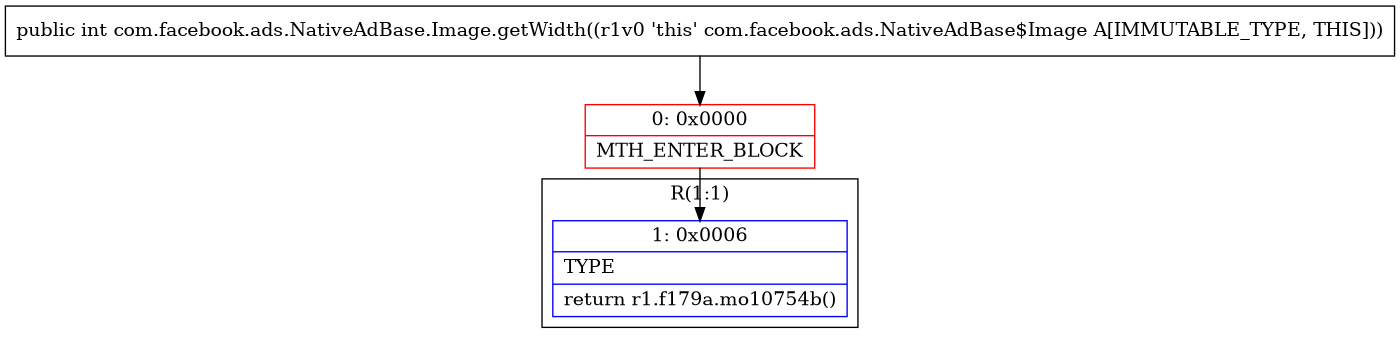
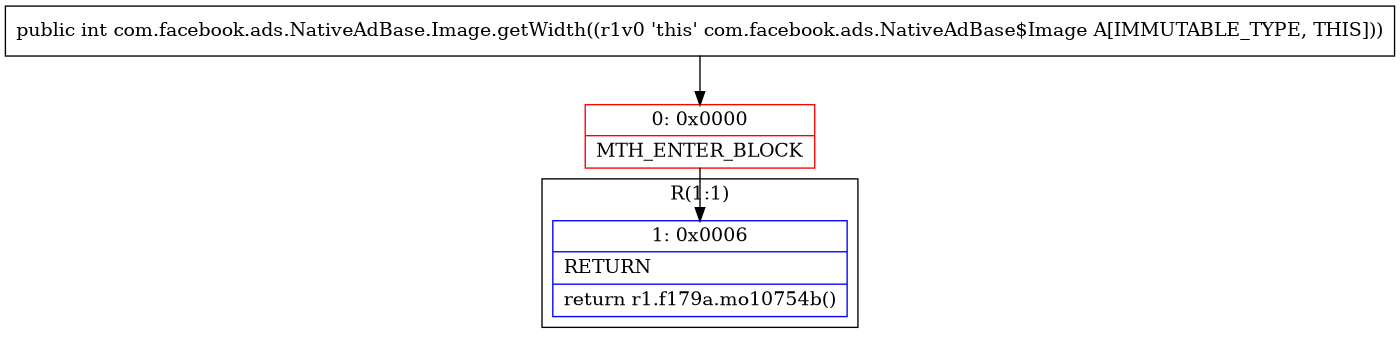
  digraph {
    node [shape=record]
-   n1 [color=blue label="{1\:\ 0x0006|TYPE\l|return r1.f179a.mo10754b()\l}"]
+   n1 [color=blue label="{1\:\ 0x0006|RETURN\l|return r1.f179a.mo10754b()\l}"]
    n2 [color=red label="{0\:\ 0x0000|MTH_ENTER_BLOCK\l}"]
    n3 [label="{public int com.facebook.ads.NativeAdBase.Image.getWidth((r1v0 'this' com.facebook.ads.NativeAdBase$Image A[IMMUTABLE_TYPE, THIS])) }"]
    subgraph cluster_1 {
      label="R(1:1)"
      n1
    }
    n2 -> n1
    n3 -> n2
  }
